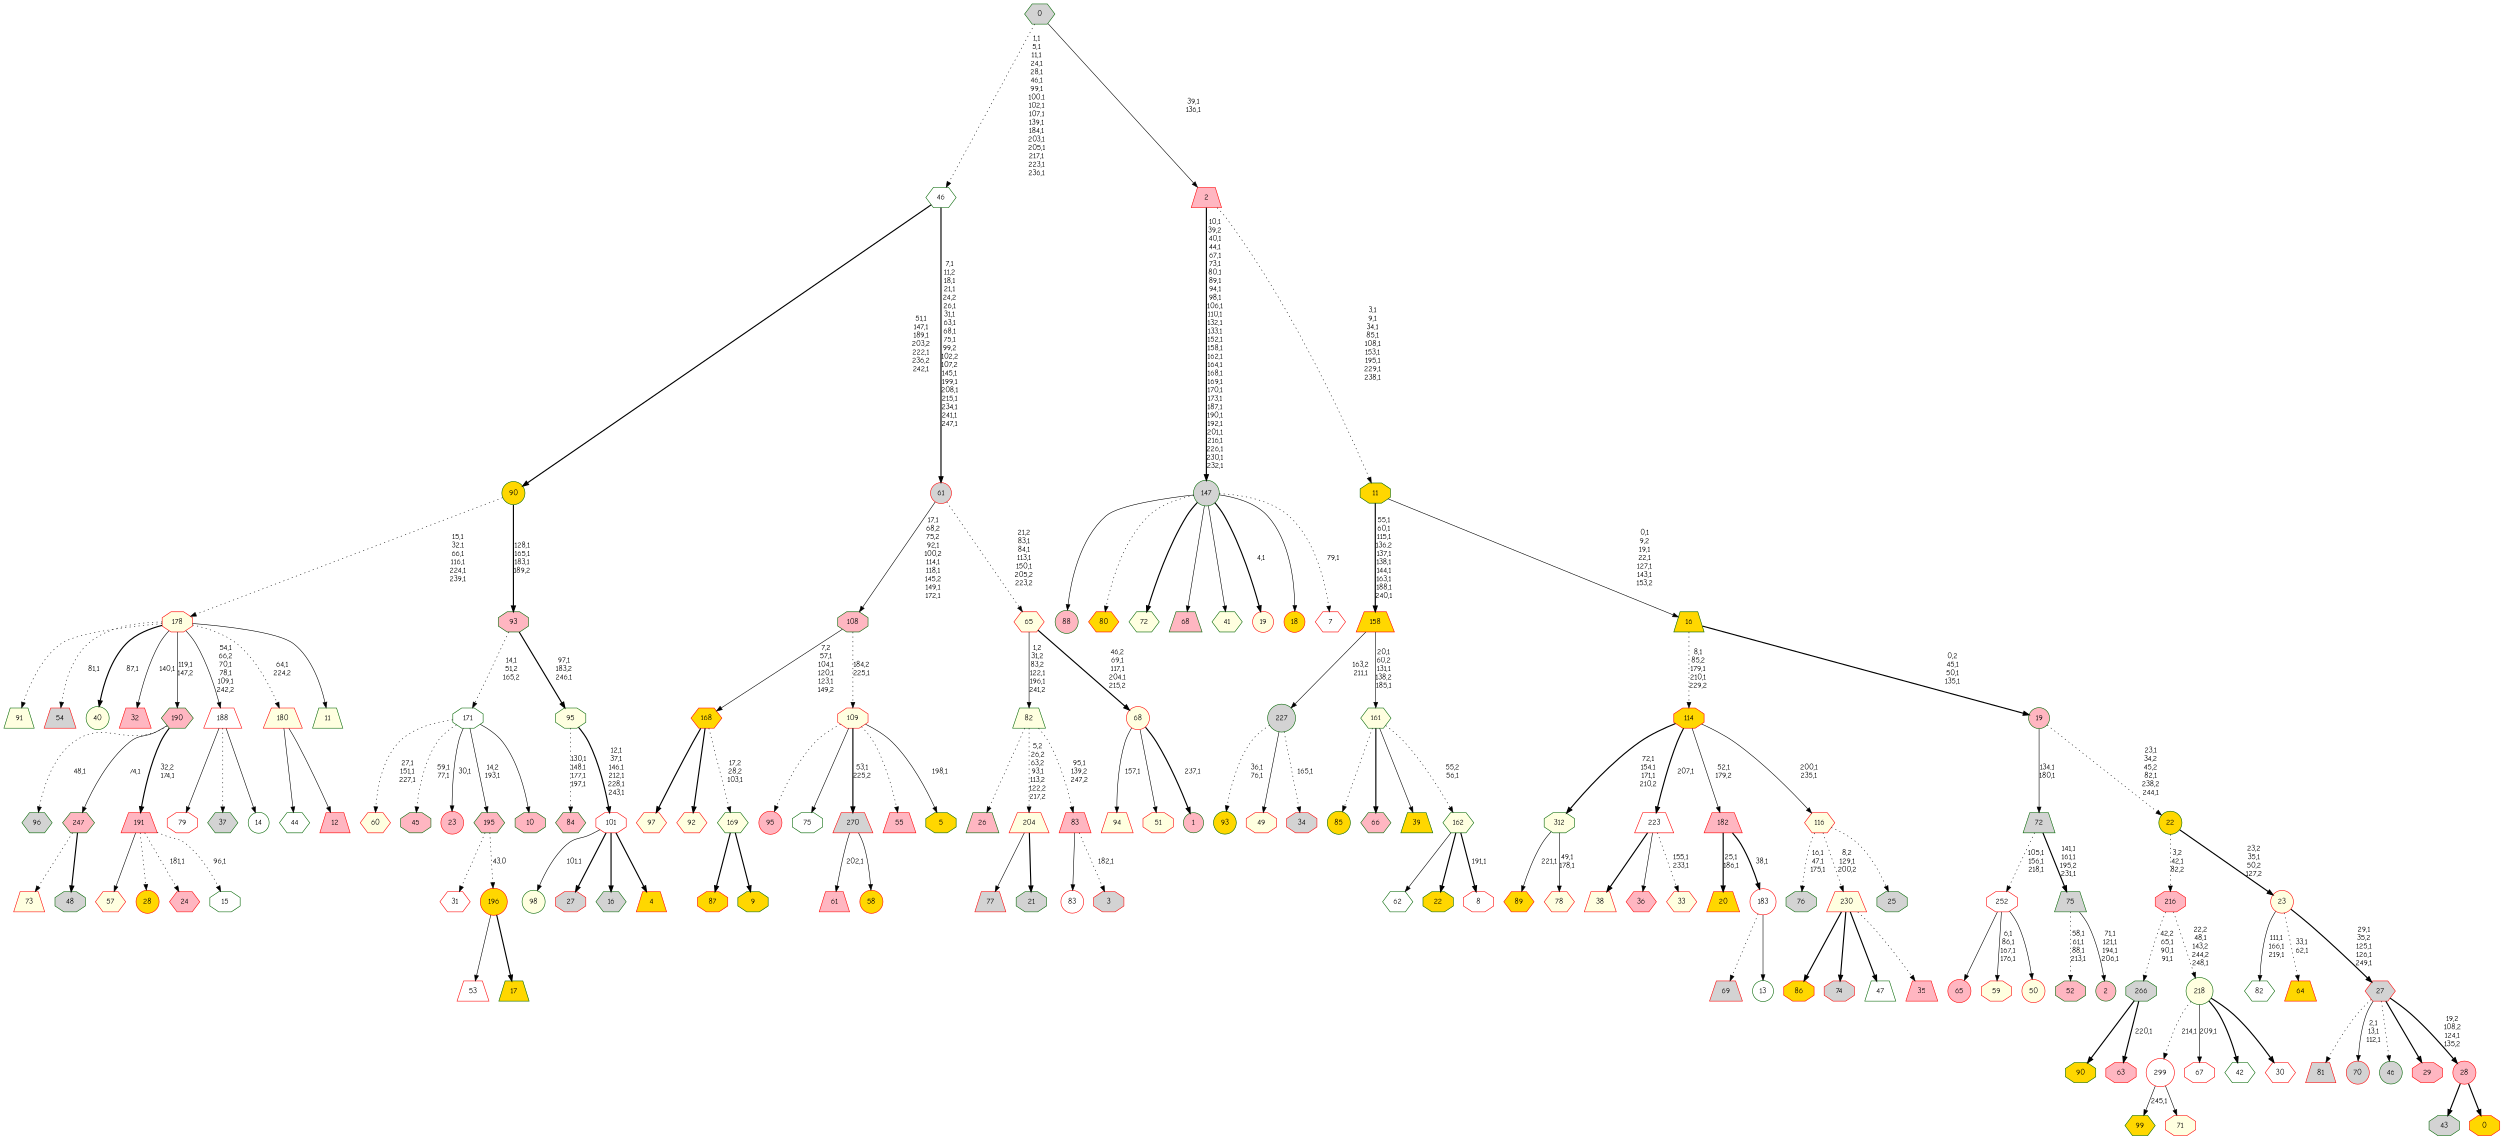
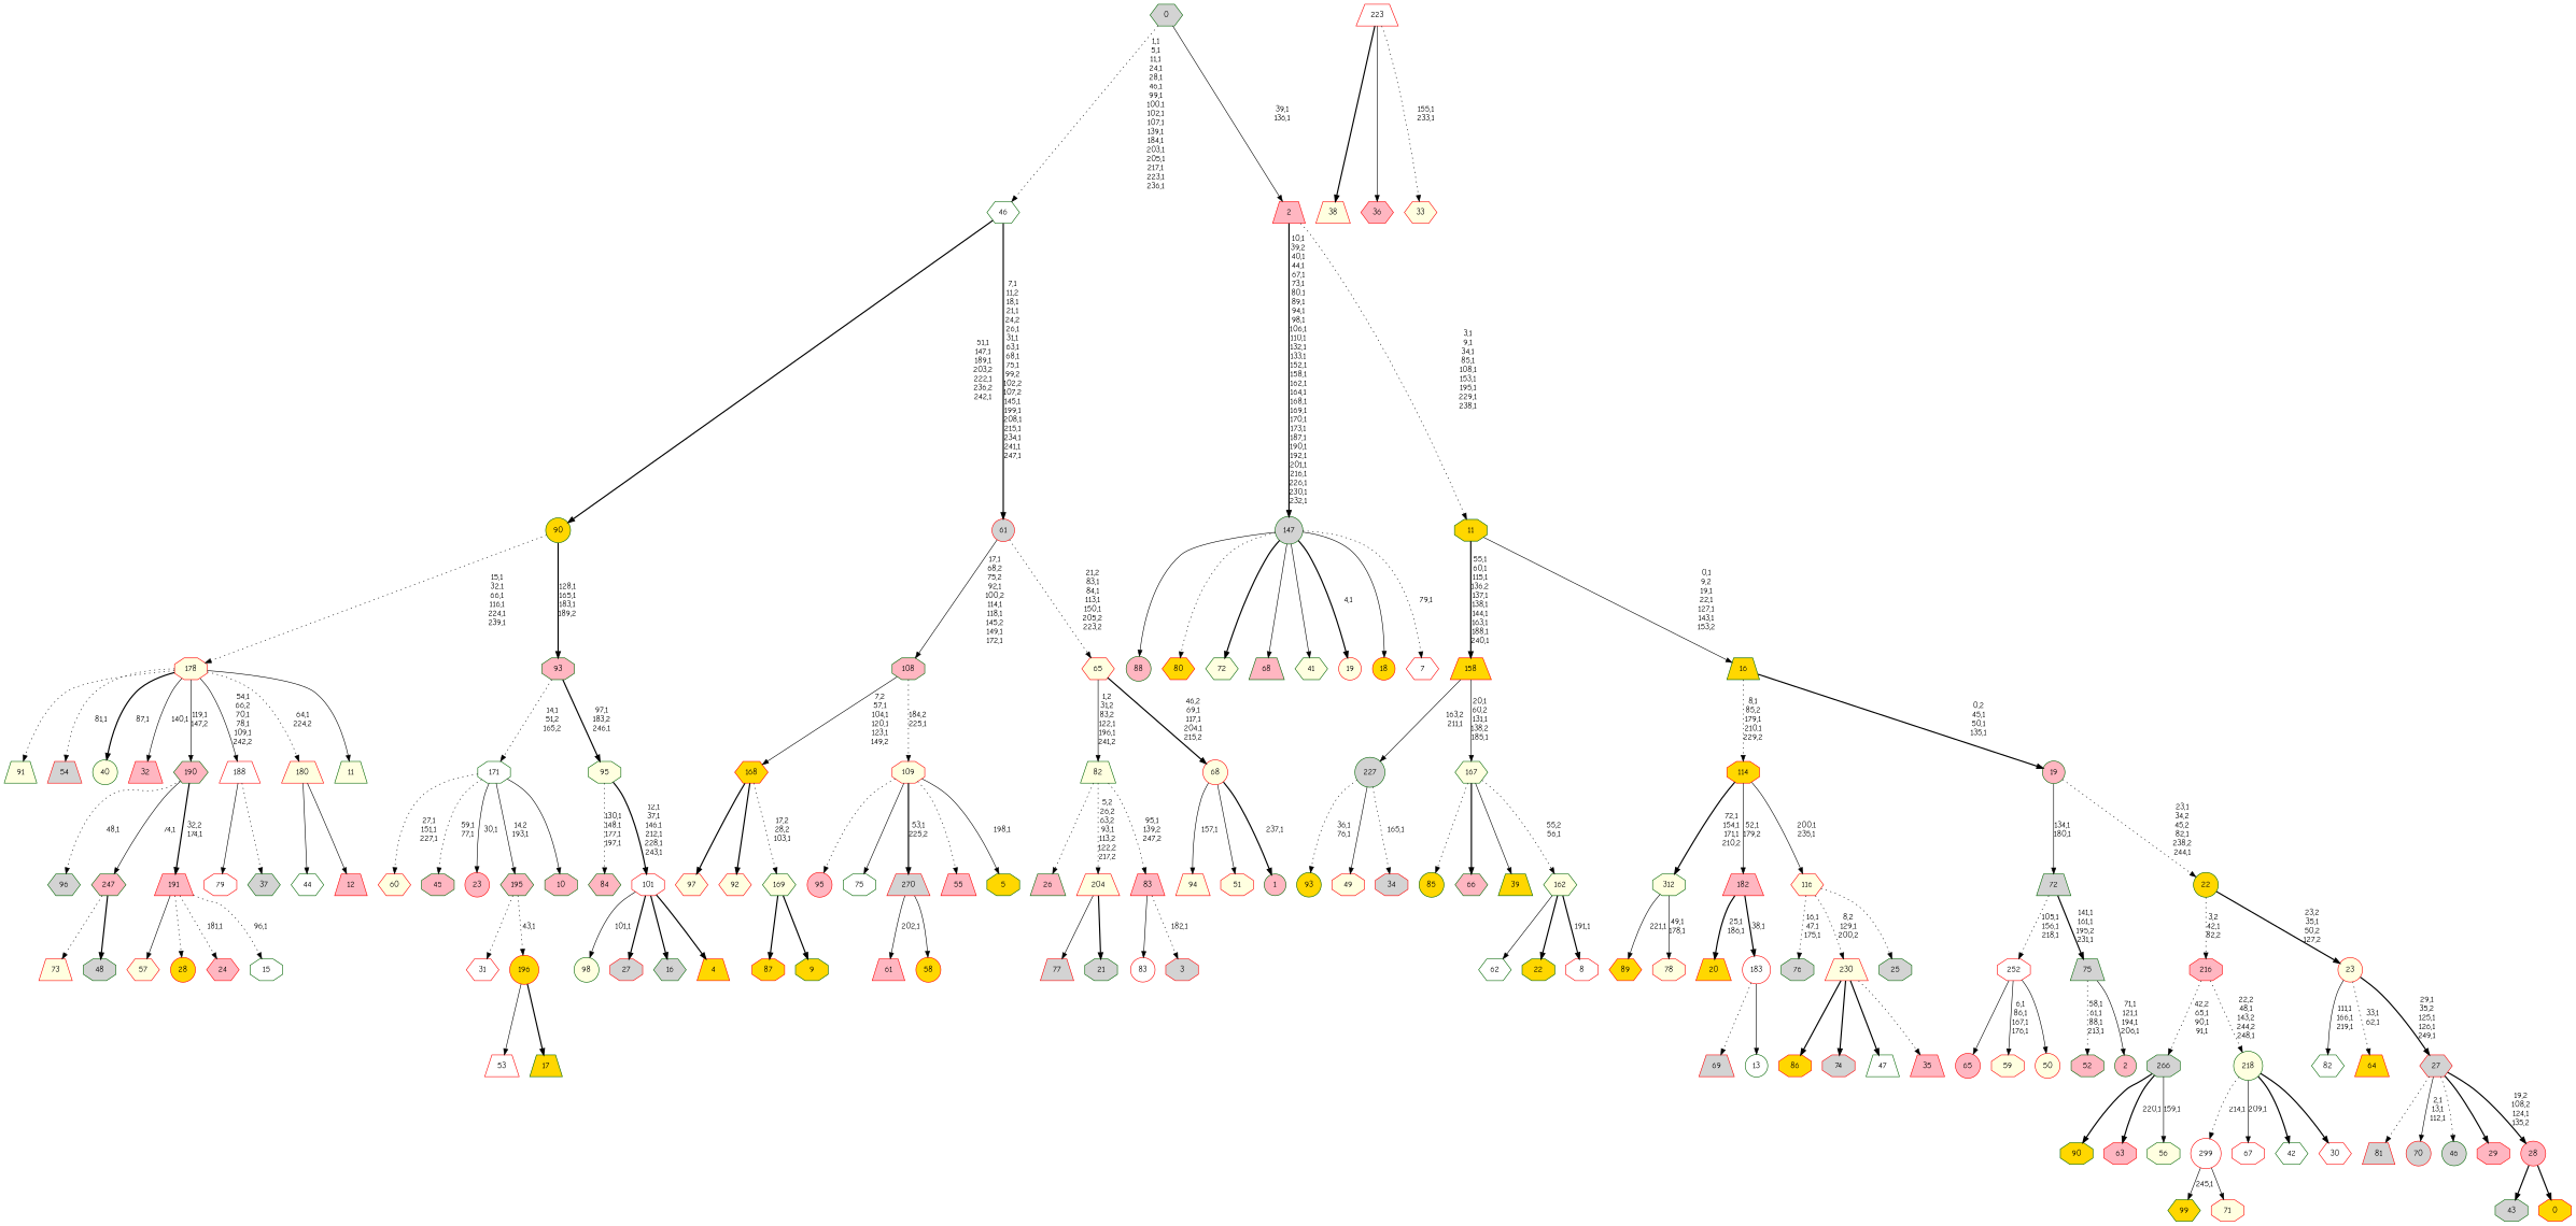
  digraph {
    fontname="Comic Neue"
    node [color=red fillcolor=lightyellow fontname="Comic Neue" shape=octagon style=filled]
    edge [fontname="Comic Neue" style=solid]
    n1 [color=darkgreen fillcolor=gold label=99 shape=hexagon]
    n2 [color=darkgreen label=98 shape=circle]
    n3 [label=97 shape=hexagon]
    n4 [color=darkgreen fillcolor=lightgrey label=96 shape=hexagon]
    n5 [fillcolor=lightpink label=95 shape=circle]
    n6 [label=94 shape=trapezium]
    n7 [color=darkgreen fillcolor=gold label=93 shape=circle]
    n8 [label=92 shape=hexagon]
    n9 [color=darkgreen label=91 shape=trapezium]
    n10 [color=darkgreen fillcolor=gold label=90]
    n11 [fillcolor=gold label=89 shape=hexagon]
    n12 [color=darkgreen fillcolor=lightpink label=88 shape=circle]
    n13 [fillcolor=gold label=87]
    n14 [fillcolor=gold label=86]
    n15 [color=darkgreen fillcolor=gold label=85 shape=circle]
    n16 [color=darkgreen fillcolor=lightpink label=84 shape=hexagon]
    n17 [fillcolor=white label=83 shape=circle]
    n18 [color=darkgreen fillcolor=white label=82 shape=hexagon]
    n19 [fillcolor=lightgrey label=81 shape=trapezium]
    n20 [fillcolor=gold label=80 shape=hexagon]
    n21 [fillcolor=white label=79]
-   n22 [label=78 shape=hexagon]
+   n22 [label=78]
    312 [color=darkgreen]
    n24 [fillcolor=lightgrey label=77 shape=trapezium]
    n25 [color=darkgreen fillcolor=lightgrey label=76]
    n26 [color=darkgreen fillcolor=white label=75]
    n27 [fillcolor=lightgrey label=74]
    n28 [label=73 shape=trapezium]
    n29 [color=darkgreen label=72 shape=hexagon]
    n30 [label=71]
    299 [fillcolor=white shape=circle]
    n32 [fillcolor=lightgrey label=70 shape=circle]
    n33 [fillcolor=lightgrey label=69 shape=trapezium]
    n34 [color=darkgreen fillcolor=lightpink label=68 shape=trapezium]
    n35 [fillcolor=white label=67]
    n36 [color=darkgreen fillcolor=lightpink label=66 shape=hexagon]
    n37 [fillcolor=lightpink label=65 shape=circle]
    n38 [fillcolor=gold label=64 shape=trapezium]
    n39 [fillcolor=lightpink label=63]
    n40 [color=darkgreen fillcolor=white label=62 shape=hexagon]
    n41 [fillcolor=lightpink label=61 shape=trapezium]
    n42 [label=60 shape=hexagon]
    n43 [label=59]
    n44 [fillcolor=gold label=58 shape=circle]
    270 [fillcolor=lightgrey shape=trapezium]
    n46 [label=57 shape=hexagon]
+   n47 [color=darkgreen label=56]
    266 [color=darkgreen fillcolor=lightgrey]
    n49 [fillcolor=lightpink label=55 shape=trapezium]
    n50 [fillcolor=lightgrey label=54 shape=trapezium]
    n51 [fillcolor=white label=53 shape=trapezium]
    n52 [color=darkgreen fillcolor=lightpink label=52]
    n53 [label=51]
    n54 [label=50 shape=circle]
    252 [fillcolor=white]
    n56 [label=49]
    n57 [color=darkgreen fillcolor=lightgrey label=48]
    247 [color=darkgreen fillcolor=lightpink shape=hexagon]
    n59 [color=darkgreen fillcolor=white label=47 shape=trapezium]
    n60 [color=darkgreen fillcolor=lightgrey label=46 shape=circle]
    n61 [color=darkgreen fillcolor=lightpink label=45]
    n62 [color=darkgreen fillcolor=white label=44 shape=hexagon]
    n63 [color=darkgreen fillcolor=lightgrey label=43]
    n64 [color=darkgreen fillcolor=white label=42 shape=hexagon]
    n65 [color=darkgreen label=41 shape=hexagon]
    n66 [color=darkgreen label=40 shape=circle]
    n67 [color=darkgreen fillcolor=gold label=39 shape=trapezium]
    n68 [label=38 shape=trapezium]
    n69 [color=darkgreen fillcolor=lightgrey label=37 shape=hexagon]
    n70 [fillcolor=lightpink label=36 shape=hexagon]
    n71 [fillcolor=lightpink label=35 shape=trapezium]
    230 [shape=trapezium]
    n73 [fillcolor=lightgrey label=34]
    227 [color=darkgreen fillcolor=lightgrey shape=circle]
    n75 [label=33 shape=hexagon]
    223 [fillcolor=white shape=trapezium]
    n77 [fillcolor=lightpink label=32 shape=trapezium]
    n78 [fillcolor=white label=31 shape=hexagon]
    n79 [fillcolor=white label=30 shape=hexagon]
    218 [color=darkgreen shape=circle]
    216 [fillcolor=lightpink]
    n82 [fillcolor=lightpink label=29]
    n83 [fillcolor=gold label=28 shape=circle]
    n84 [fillcolor=lightgrey label=27]
    n85 [color=darkgreen fillcolor=lightpink label=26 shape=trapezium]
    n86 [color=darkgreen fillcolor=lightgrey label=25]
    n87 [fillcolor=lightpink label=24 shape=hexagon]
    n88 [fillcolor=lightpink label=23 shape=circle]
    n89 [color=darkgreen fillcolor=gold label=22]
    n90 [color=darkgreen fillcolor=lightgrey label=21]
    204 [shape=trapezium]
    n92 [fillcolor=gold label=20 shape=trapezium]
    n93 [label=19 shape=circle]
    n94 [fillcolor=gold label=18 shape=circle]
    n95 [color=darkgreen fillcolor=gold label=17 shape=trapezium]
    196 [fillcolor=gold shape=circle]
    195 [color=darkgreen fillcolor=lightpink shape=hexagon]
    n98 [color=darkgreen fillcolor=lightgrey label=16 shape=hexagon]
    n99 [color=darkgreen fillcolor=white label=15]
    191 [fillcolor=lightpink shape=trapezium]
    190 [color=darkgreen fillcolor=lightpink shape=hexagon]
-   n102 [color=darkgreen fillcolor=white label=14 shape=circle]
    188 [fillcolor=white shape=trapezium]
    n104 [color=darkgreen fillcolor=white label=13 shape=circle]
    183 [fillcolor=white shape=circle]
    182 [fillcolor=lightpink shape=trapezium]
    n107 [fillcolor=lightpink label=12 shape=trapezium]
    180 [shape=trapezium]
    n109 [color=darkgreen label=11 shape=trapezium]
    178
    n111 [color=darkgreen fillcolor=lightpink label=10]
    171 [color=darkgreen fillcolor=white]
    n113 [color=darkgreen fillcolor=gold label=9]
    169 [color=darkgreen shape=hexagon]
    168 [fillcolor=gold shape=hexagon]
    n116 [fillcolor=white label=8]
    162 [color=darkgreen shape=hexagon]
-   161 [color=darkgreen shape=hexagon]
+   161 [color=darkgreen shape=hexagon label=167]
    158 [fillcolor=gold shape=trapezium]
    n120 [fillcolor=white label=7 shape=hexagon]
    147 [color=darkgreen fillcolor=lightgrey shape=circle]
    116 [shape=hexagon]
    114 [fillcolor=gold]
    n124 [color=darkgreen fillcolor=gold label=5]
    109
    108 [color=darkgreen fillcolor=lightpink]
    n127 [fillcolor=gold label=4 shape=trapezium]
    101 [fillcolor=white]
    95 [color=darkgreen]
    93 [color=darkgreen fillcolor=lightpink]
    90 [color=darkgreen fillcolor=gold shape=circle]
    n132 [fillcolor=lightgrey label=3]
    83 [fillcolor=lightpink shape=trapezium]
    82 [color=darkgreen shape=trapezium]
    n135 [color=darkgreen fillcolor=lightpink label=2 shape=circle]
    75 [color=darkgreen fillcolor=lightgrey shape=trapezium]
    72 [color=darkgreen fillcolor=lightgrey shape=trapezium]
    n138 [color=darkgreen fillcolor=lightpink label=1 shape=circle]
    68 [shape=circle]
    65 [shape=hexagon]
    61 [fillcolor=lightgrey shape=circle]
    46 [color=darkgreen fillcolor=white shape=hexagon]
    n143 [fillcolor=gold label=0]
    28 [fillcolor=lightpink shape=circle]
    27 [fillcolor=lightgrey shape=hexagon]
    23 [shape=circle]
    22 [color=darkgreen fillcolor=gold shape=circle]
    19 [color=darkgreen fillcolor=lightpink shape=circle]
    16 [color=darkgreen fillcolor=gold shape=trapezium]
    11 [color=darkgreen fillcolor=gold]
    2 [fillcolor=lightpink shape=trapezium]
    0 [color=darkgreen fillcolor=lightgrey shape=hexagon]
    312 -> n11 [label="221,1"]
    312 -> n22 [label="49,1\n178,1"]
    299 -> n1 [label="245,1"]
    299 -> n30
    270 -> n41 [label="202,1"]
    270 -> n44
    266 -> n10 [style=bold]
    266 -> n39 [label="220,1" style=bold]
+   266 -> n47 [label="159,1"]
    252 -> n37
    252 -> n43 [label="6,1\n86,1\n167,1\n176,1"]
    252 -> n54
    247 -> n28 [style=dotted]
    247 -> n57 [style=bold]
    230 -> n14 [style=bold]
    230 -> n27 [style=bold]
    230 -> n59 [style=bold]
    230 -> n71 [style=dotted]
    227 -> n7 [label="36,1\n76,1" style=dotted]
    227 -> n56
    227 -> n73 [label="165,1" style=dotted]
    223 -> n68 [style=bold]
    223 -> n70
    223 -> n75 [label="155,1\n233,1" style=dotted]
    218 -> 299 [label="214,1" style=dotted]
    218 -> n35 [label="209,1"]
    218 -> n64 [style=bold]
    218 -> n79 [style=bold]
    216 -> 266 [label="42,2\n65,1\n90,1\n91,1" style=dotted]
    216 -> 218 [label="22,2\n48,1\n143,2\n244,2\n248,1" style=dotted]
    204 -> n24
    204 -> n90 [style=bold]
    196 -> n51
    196 -> n95 [style=bold]
    195 -> n78 [style=dotted]
-   195 -> 196 [label="43,0" style=dotted]
+   195 -> 196 [label="43,1" style=dotted]
    191 -> n46
    191 -> n83 [style=dotted]
    191 -> n87 [label="181,1" style=dotted]
    191 -> n99 [label="96,1" style=dotted]
    190 -> n4 [label="48,1" style=dotted]
    190 -> 247 [label="74,1"]
    190 -> 191 [label="32,2\n174,1" style=bold]
    188 -> n21
    188 -> n69 [style=dotted]
-   188 -> n102
    183 -> n33 [style=dotted]
    183 -> n104
    182 -> n92 [label="25,1\n186,1" style=bold]
    182 -> 183 [label="38,1" style=bold]
    180 -> n62
    180 -> n107
    178 -> n9 [style=dotted]
    178 -> n50 [label="81,1" style=dotted]
    178 -> n66 [label="87,1" style=bold]
    178 -> n77 [label="140,1"]
    178 -> 190 [label="119,1\n147,2"]
    178 -> 188 [label="54,1\n66,2\n70,1\n78,1\n109,1\n242,2"]
    178 -> 180 [label="64,1\n224,2" style=dotted]
    178 -> n109
    171 -> n42 [label="27,1\n151,1\n227,1" style=dotted]
    171 -> n61 [label="59,1\n77,1" style=dotted]
    171 -> n88 [label="30,1"]
    171 -> 195 [label="14,2\n193,1"]
    171 -> n111
    169 -> n13 [style=bold]
    169 -> n113 [style=bold]
    168 -> n3 [style=bold]
    168 -> n8 [style=bold]
    168 -> 169 [label="17,2\n28,2\n103,1" style=dotted]
    162 -> n40
    162 -> n89 [style=bold]
    162 -> n116 [label="191,1" style=bold]
    161 -> n15 [style=dotted]
    161 -> n36 [style=bold]
    161 -> n67
    161 -> 162 [label="55,2\n56,1" style=dotted]
    158 -> 227 [label="163,2\n211,1"]
    158 -> 161 [label="20,1\n60,2\n131,1\n138,2\n185,1"]
    147 -> n12
    147 -> n20 [style=dotted]
    147 -> n29 [style=bold]
    147 -> n34
    147 -> n65
    147 -> n93 [label="4,1" style=bold]
    147 -> n94
    147 -> n120 [label="79,1" style=dotted]
    116 -> n25 [label="16,1\n47,1\n175,1" style=dotted]
    116 -> 230 [label="8,2\n129,1\n200,2" style=dotted]
    116 -> n86 [style=dotted]
    114 -> 312 [label="72,1\n154,1\n171,1\n210,2" style=bold]
-   114 -> 223 [label="207,1" style=bold]
    114 -> 182 [label="52,1\n179,2"]
    114 -> 116 [label="200,1\n235,1"]
    109 -> n5 [style=dotted]
    109 -> n26
    109 -> 270 [label="53,1\n225,2" style=bold]
    109 -> n49 [style=dotted]
    109 -> n124 [label="198,1"]
    108 -> 168 [label="7,2\n57,1\n104,1\n120,1\n123,1\n149,2"]
    108 -> 109 [label="184,2\n225,1" style=dotted]
    101 -> n2 [label="101,1"]
    101 -> n84 [style=bold]
    101 -> n98 [style=bold]
    101 -> n127 [style=bold]
    95 -> n16 [label="130,1\n148,1\n177,1\n197,1" style=dotted]
    95 -> 101 [label="12,1\n37,1\n146,1\n212,1\n228,1\n243,1" style=bold]
    93 -> 171 [label="14,1\n51,2\n165,2" style=dotted]
    93 -> 95 [label="97,1\n183,2\n246,1" style=bold]
    90 -> 178 [label="15,1\n32,1\n66,1\n116,1\n224,1\n239,1" style=dotted]
    90 -> 93 [label="128,1\n165,1\n183,1\n189,2" style=bold]
    83 -> n17
    83 -> n132 [label="182,1" style=dotted]
    82 -> n85 [style=dotted]
    82 -> 204 [label="5,2\n26,2\n63,2\n93,1\n113,2\n122,2\n217,2" style=dotted]
    82 -> 83 [label="95,1\n139,2\n247,2" style=dotted]
    75 -> n52 [label="58,1\n61,1\n88,1\n213,1" style=dotted]
    75 -> n135 [label="71,1\n121,1\n194,1\n206,1"]
    72 -> 252 [label="105,1\n156,1\n218,1" style=dotted]
    72 -> 75 [label="141,1\n161,1\n195,2\n231,1" style=bold]
    68 -> n6 [label="157,1"]
    68 -> n53
    68 -> n138 [label="237,1" style=bold]
    65 -> 82 [label="1,2\n31,2\n83,2\n122,1\n196,1\n241,2"]
    65 -> 68 [label="46,2\n69,1\n117,1\n204,1\n215,2" style=bold]
    61 -> 108 [label="17,1\n68,2\n75,2\n92,1\n100,2\n114,1\n118,1\n145,2\n149,1\n172,1"]
    61 -> 65 [label="21,2\n83,1\n84,1\n113,1\n150,1\n205,2\n223,2" style=dotted]
    46 -> 90 [label="51,1\n147,1\n189,1\n203,2\n222,1\n236,2\n242,1" style=bold]
    46 -> 61 [label="7,1\n11,2\n18,1\n21,1\n24,2\n26,1\n31,1\n63,1\n68,1\n75,1\n99,2\n102,2\n107,2\n145,1\n199,1\n208,1\n215,1\n234,1\n241,1\n247,1" style=bold]
    28 -> n63 [style=bold]
    28 -> n143 [style=bold]
    27 -> n19 [style=dotted]
    27 -> n32 [label="2,1\n13,1\n112,1"]
    27 -> n60 [style=dotted]
    27 -> n82 [style=bold]
    27 -> 28 [label="19,2\n108,2\n124,1\n135,2" style=bold]
    23 -> n18 [label="111,1\n166,1\n219,1"]
    23 -> n38 [label="33,1\n62,1" style=dotted]
    23 -> 27 [label="29,1\n35,2\n125,1\n126,1\n249,1" style=bold]
    22 -> 216 [label="3,2\n42,1\n82,2" style=dotted]
    22 -> 23 [label="23,2\n35,1\n50,2\n127,2" style=bold]
    19 -> 72 [label="134,1\n180,1"]
    19 -> 22 [label="23,1\n34,2\n45,2\n82,1\n238,2\n244,1" style=dotted]
    16 -> 114 [label="8,1\n85,2\n179,1\n210,1\n229,2" style=dotted]
    16 -> 19 [label="0,2\n45,1\n50,1\n135,1" style=bold]
    11 -> 158 [label="55,1\n60,1\n115,1\n136,2\n137,1\n138,1\n144,1\n163,1\n188,1\n240,1" style=bold]
    11 -> 16 [label="0,1\n9,2\n19,1\n22,1\n127,1\n143,1\n153,2"]
    2 -> 147 [label="10,1\n39,2\n40,1\n44,1\n67,1\n73,1\n80,1\n89,1\n94,1\n98,1\n106,1\n110,1\n132,1\n133,1\n152,1\n158,1\n162,1\n164,1\n168,1\n169,1\n170,1\n173,1\n187,1\n190,1\n192,1\n201,1\n216,1\n226,1\n230,1\n232,1" style=bold]
    2 -> 11 [label="3,1\n9,1\n34,1\n85,1\n108,1\n153,1\n195,1\n229,1\n238,1" style=dotted]
    0 -> 46 [label="1,1\n5,1\n11,1\n24,1\n28,1\n46,1\n99,1\n100,1\n102,1\n107,1\n139,1\n184,1\n203,1\n205,1\n217,1\n223,1\n236,1" style=dotted]
    0 -> 2 [label="39,1\n136,1"]
  }
